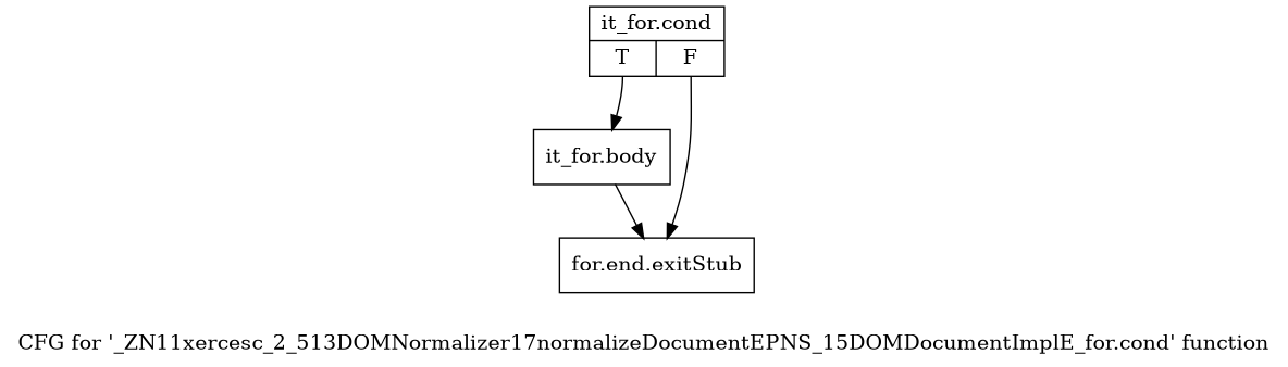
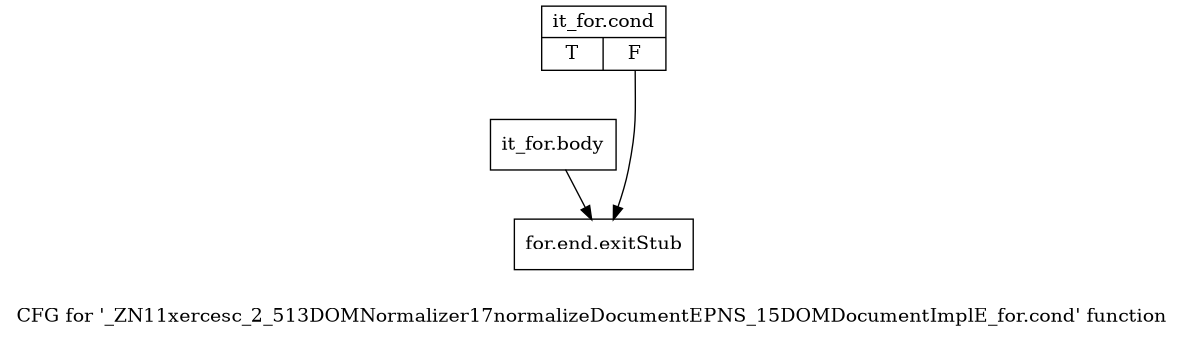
  digraph {
    label="CFG for '_ZN11xercesc_2_513DOMNormalizer17normalizeDocumentEPNS_15DOMDocumentImplE_for.cond' function"
    node [shape=record]
    n1 [label="{it_for.cond|{<s0>T|<s1>F}}"]
    n2 [label="{for.end.exitStub}"]
    n3 [label="{it_for.body}"]
    n1 -> n2 [tailport=s1]
-   n1 -> n3 [tailport=s0]
    n3 -> n2
  }
